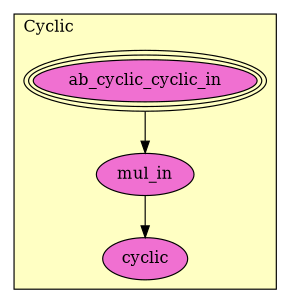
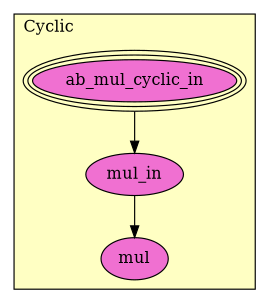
  digraph {
    node [fillcolor="#F070D1" style=filled]
-   n1 [label=ab_cyclic_cyclic_in peripheries=3]
+   n1 [label=ab_mul_cyclic_in peripheries=3]
    n2 [label=mul_in]
-   n3 [label=cyclic]
+   n3 [label=mul]
    subgraph cluster_1 {
      fillcolor="#FFFFC3"
      label=Cyclic
      labeljust=l
      style=filled
      n1
      n2
      n3
    }
    n1 -> n2
    n2 -> n3
  }
